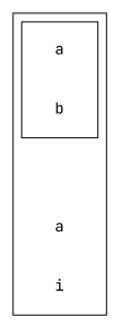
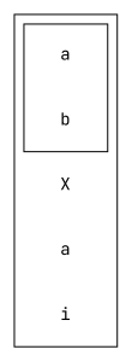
  digraph {
    rankdir=LR
    fontname="JetBrains Mono"
    node [color=white fontcolor=black shape=box fontname="JetBrains Mono"]
    n1 [label=a]
    n2 [label=b]
+   n3 [label=X]
    n4 [label=a]
    n5 [label=i]
    subgraph cluster_1 {
+     n3
      n4
      n5
      subgraph cluster_2 {
        n1
        n2
      }
    }
  }
